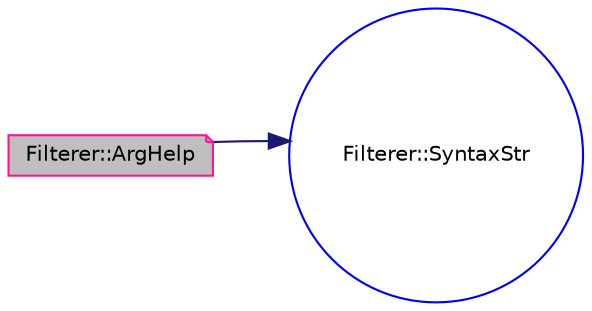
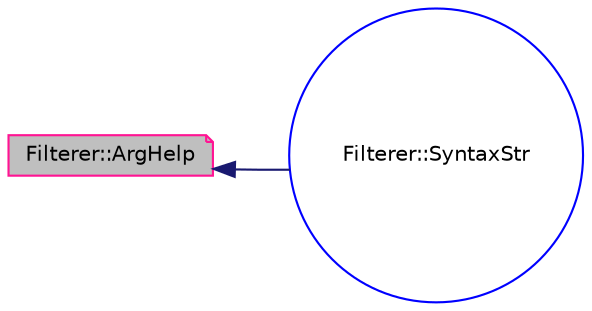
  digraph {
    rankdir=LR
    node [fontname=Helvetica fontsize=10 style=filled]
    n1 [color=deeppink fillcolor=grey75 fontcolor=black height=0.2 label="Filterer::ArgHelp" shape=note width=0.4]
    n2 [color=blue fillcolor=white height=0.2 label="Filterer::SyntaxStr" shape=circle width=0.4]
-   n2 -> n1 [color=midnightblue dir=back fontname=Helvetica fontsize=10 labelfontname=Helvetica labelfontsize=10 style=solid]
+   n1 -> n2 [color=midnightblue dir=back fontname=Helvetica fontsize=10 labelfontname=Helvetica labelfontsize=10 style=solid]
  }
